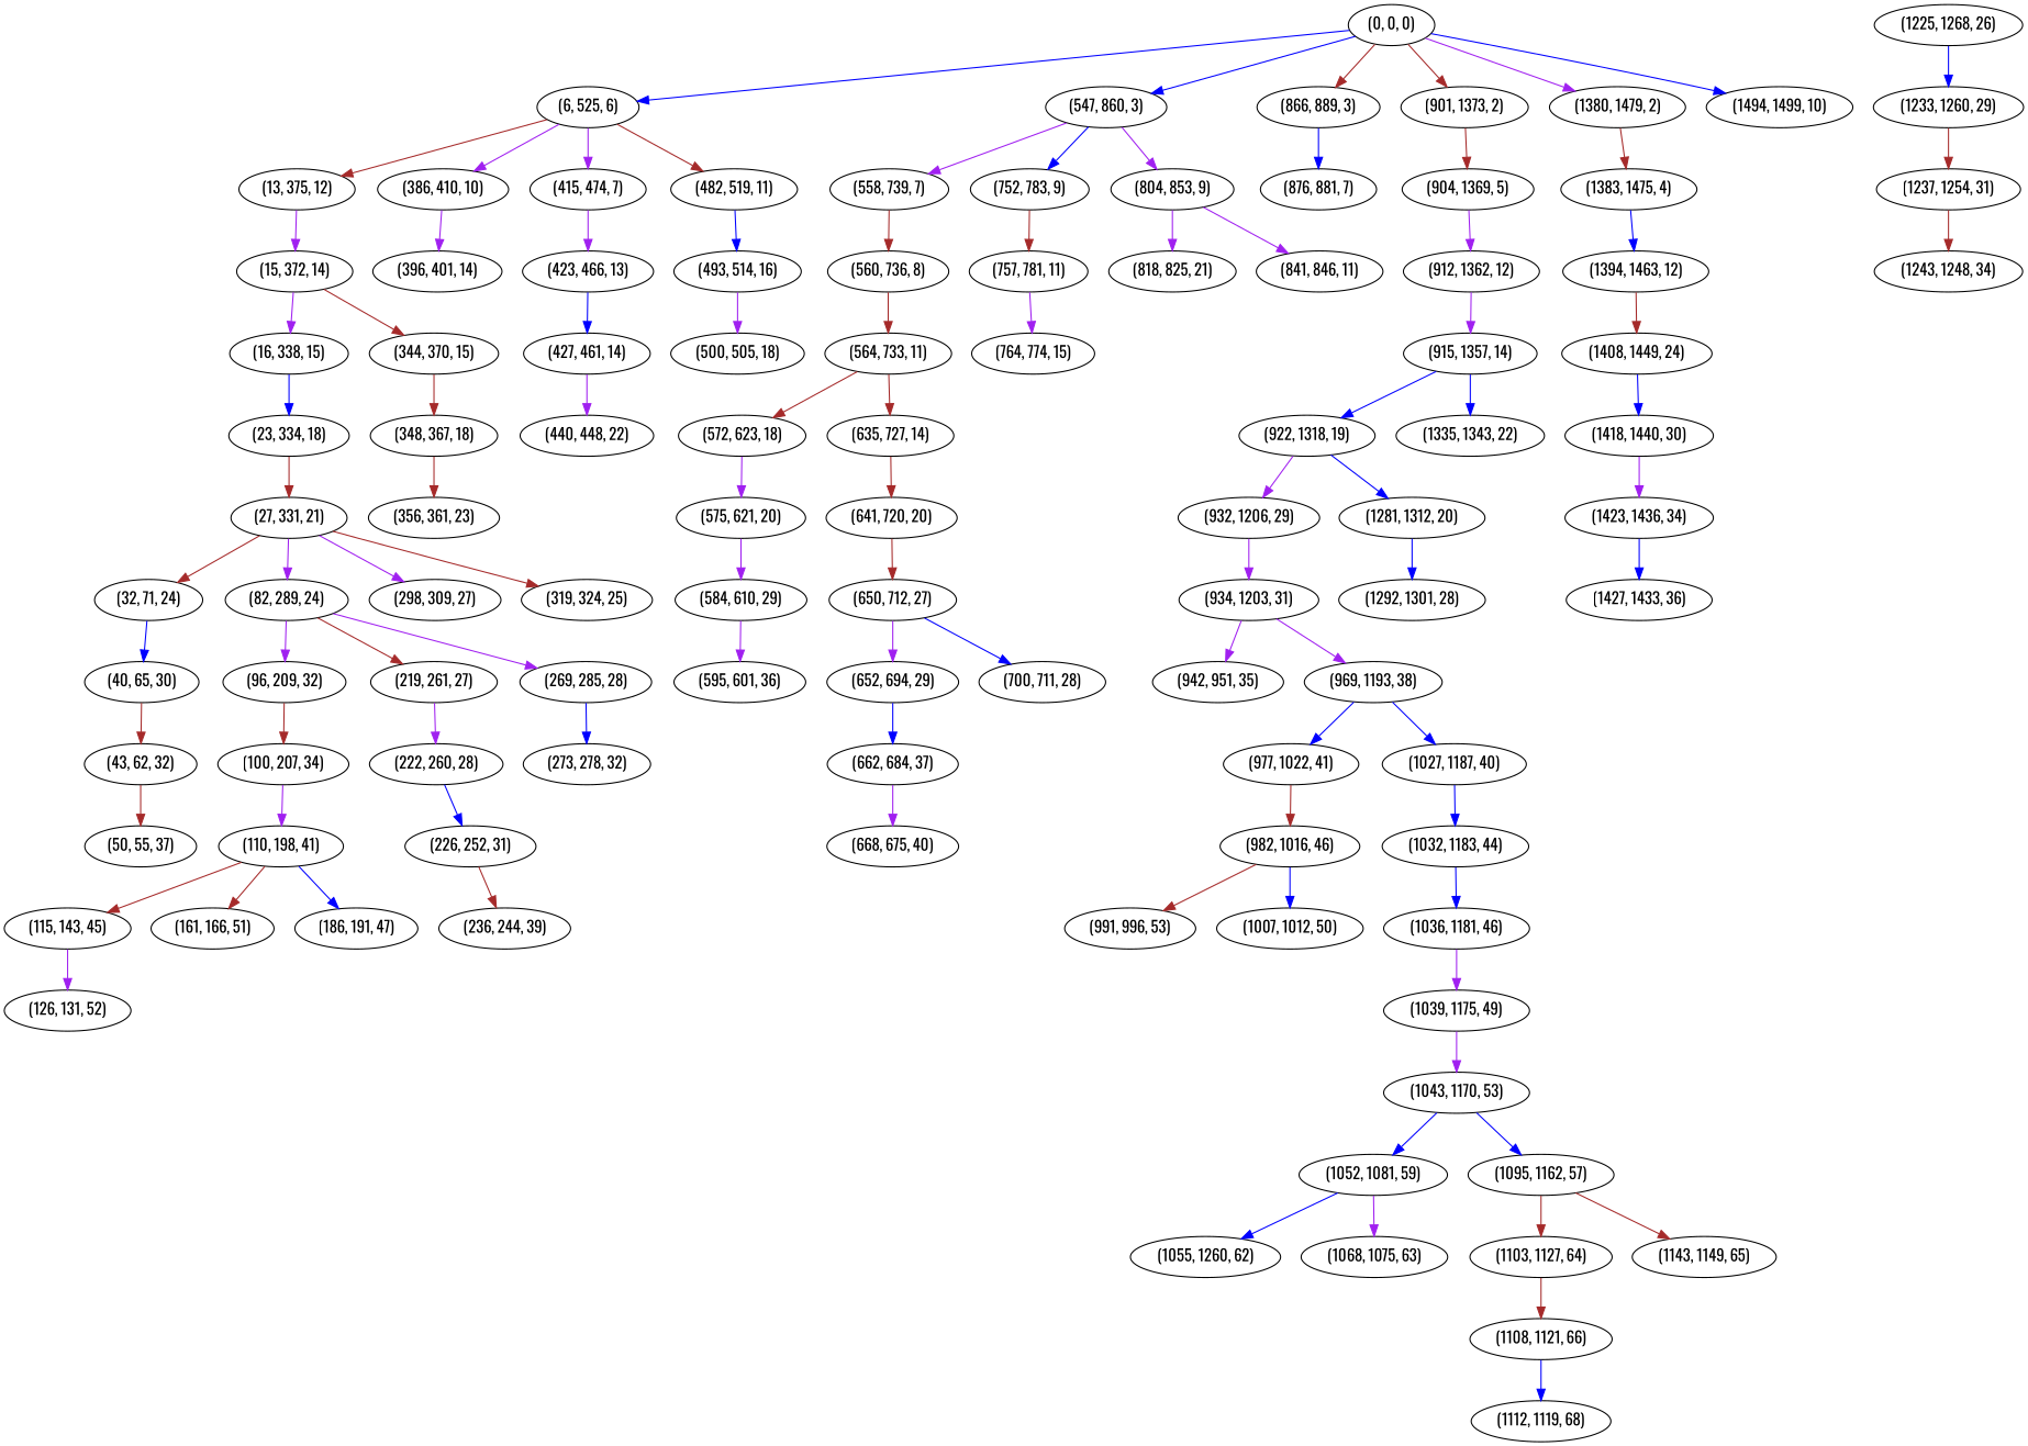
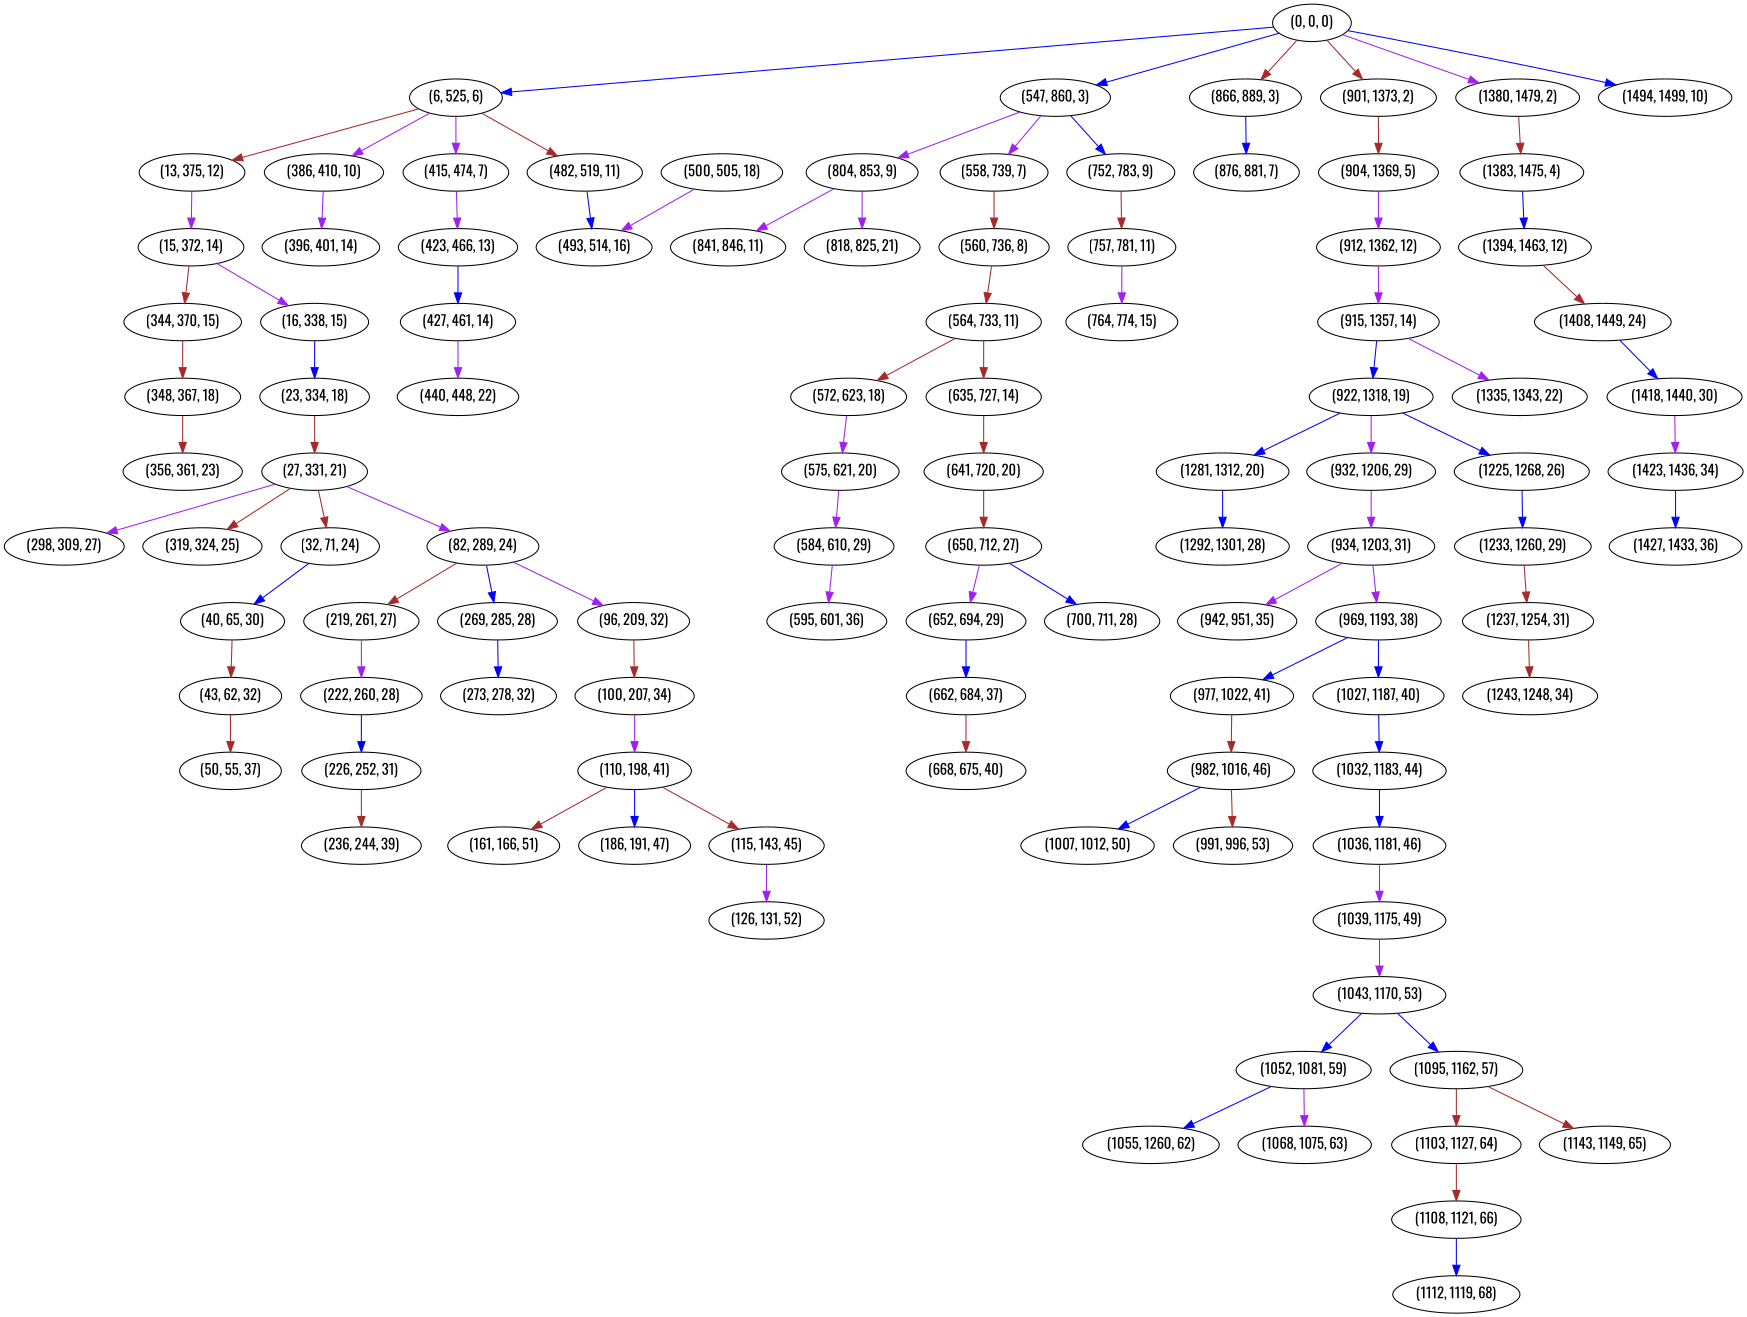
  digraph {
    fontname=Oswald
    node [fontname=Oswald]
    edge [color=brown fontname=Oswald]
    "(0, 0, 0)"
    "(6, 525, 6)"
    "(547, 860, 3)"
    "(866, 889, 3)"
    "(901, 1373, 2)"
    "(1380, 1479, 2)"
    "(1494, 1499, 10)"
    "(13, 375, 12)"
    "(386, 410, 10)"
    "(415, 474, 7)"
    "(482, 519, 11)"
    "(558, 739, 7)"
    "(752, 783, 9)"
    "(804, 853, 9)"
    "(876, 881, 7)"
    "(904, 1369, 5)"
    "(1383, 1475, 4)"
    "(15, 372, 14)"
    "(396, 401, 14)"
    "(423, 466, 13)"
    "(493, 514, 16)"
    "(16, 338, 15)"
    "(344, 370, 15)"
    "(23, 334, 18)"
    "(348, 367, 18)"
    "(27, 331, 21)"
    "(32, 71, 24)"
    "(82, 289, 24)"
    "(298, 309, 27)"
    "(319, 324, 25)"
    "(40, 65, 30)"
    "(96, 209, 32)"
    "(219, 261, 27)"
    "(269, 285, 28)"
    "(43, 62, 32)"
    "(50, 55, 37)"
    "(100, 207, 34)"
    "(222, 260, 28)"
    "(273, 278, 32)"
    "(110, 198, 41)"
    "(115, 143, 45)"
    "(161, 166, 51)"
    "(186, 191, 47)"
    "(126, 131, 52)"
    "(226, 252, 31)"
    "(236, 244, 39)"
    "(356, 361, 23)"
    "(427, 461, 14)"
    "(440, 448, 22)"
    "(500, 505, 18)"
    "(560, 736, 8)"
    "(757, 781, 11)"
    "(818, 825, 21)"
    "(841, 846, 11)"
    "(564, 733, 11)"
    "(572, 623, 18)"
    "(635, 727, 14)"
    "(575, 621, 20)"
    "(641, 720, 20)"
    "(584, 610, 29)"
    "(595, 601, 36)"
    "(650, 712, 27)"
    "(652, 694, 29)"
    "(700, 711, 28)"
    "(662, 684, 37)"
    "(668, 675, 40)"
    "(764, 774, 15)"
    "(912, 1362, 12)"
    "(915, 1357, 14)"
    "(922, 1318, 19)"
    "(1335, 1343, 22)"
    "(932, 1206, 29)"
    "(1225, 1268, 26)"
    "(1281, 1312, 20)"
    "(934, 1203, 31)"
    "(1233, 1260, 29)"
    "(1292, 1301, 28)"
    "(942, 951, 35)"
    "(969, 1193, 38)"
    "(977, 1022, 41)"
    "(1027, 1187, 40)"
    "(982, 1016, 46)"
    "(1032, 1183, 44)"
    "(991, 996, 53)"
    "(1007, 1012, 50)"
    "(1036, 1181, 46)"
    "(1039, 1175, 49)"
    "(1043, 1170, 53)"
    "(1052, 1081, 59)"
    "(1095, 1162, 57)"
    n91 [label="(1055, 1260, 62)"]
    "(1068, 1075, 63)"
    "(1103, 1127, 64)"
    "(1143, 1149, 65)"
    "(1108, 1121, 66)"
    "(1112, 1119, 68)"
    "(1237, 1254, 31)"
    "(1243, 1248, 34)"
    "(1394, 1463, 12)"
    "(1408, 1449, 24)"
    "(1418, 1440, 30)"
    "(1423, 1436, 34)"
    "(1427, 1433, 36)"
    "(0, 0, 0)" -> "(6, 525, 6)" [color=blue]
    "(0, 0, 0)" -> "(547, 860, 3)" [color=blue]
    "(0, 0, 0)" -> "(866, 889, 3)"
    "(0, 0, 0)" -> "(901, 1373, 2)"
    "(0, 0, 0)" -> "(1380, 1479, 2)" [color=purple]
    "(0, 0, 0)" -> "(1494, 1499, 10)" [color=blue]
    "(6, 525, 6)" -> "(13, 375, 12)"
    "(6, 525, 6)" -> "(386, 410, 10)" [color=purple]
    "(6, 525, 6)" -> "(415, 474, 7)" [color=purple]
    "(6, 525, 6)" -> "(482, 519, 11)"
    "(547, 860, 3)" -> "(558, 739, 7)" [color=purple]
    "(547, 860, 3)" -> "(752, 783, 9)" [color=blue]
    "(547, 860, 3)" -> "(804, 853, 9)" [color=purple]
    "(866, 889, 3)" -> "(876, 881, 7)" [color=blue]
    "(901, 1373, 2)" -> "(904, 1369, 5)"
    "(1380, 1479, 2)" -> "(1383, 1475, 4)"
    "(13, 375, 12)" -> "(15, 372, 14)" [color=purple]
    "(386, 410, 10)" -> "(396, 401, 14)" [color=purple]
    "(415, 474, 7)" -> "(423, 466, 13)" [color=purple]
    "(482, 519, 11)" -> "(493, 514, 16)" [color=blue]
    "(558, 739, 7)" -> "(560, 736, 8)"
    "(752, 783, 9)" -> "(757, 781, 11)"
    "(804, 853, 9)" -> "(818, 825, 21)" [color=purple]
    "(804, 853, 9)" -> "(841, 846, 11)" [color=purple]
    "(904, 1369, 5)" -> "(912, 1362, 12)" [color=purple]
    "(1383, 1475, 4)" -> "(1394, 1463, 12)" [color=blue]
    "(15, 372, 14)" -> "(16, 338, 15)" [color=purple]
    "(15, 372, 14)" -> "(344, 370, 15)"
    "(423, 466, 13)" -> "(427, 461, 14)" [color=blue]
-   "(493, 514, 16)" -> "(500, 505, 18)" [color=purple]
+   "(500, 505, 18)" -> "(493, 514, 16)" [color=purple]
    "(16, 338, 15)" -> "(23, 334, 18)" [color=blue]
    "(344, 370, 15)" -> "(348, 367, 18)"
    "(23, 334, 18)" -> "(27, 331, 21)"
    "(348, 367, 18)" -> "(356, 361, 23)"
    "(27, 331, 21)" -> "(32, 71, 24)"
    "(27, 331, 21)" -> "(82, 289, 24)" [color=purple]
    "(27, 331, 21)" -> "(298, 309, 27)" [color=purple]
    "(27, 331, 21)" -> "(319, 324, 25)"
    "(32, 71, 24)" -> "(40, 65, 30)" [color=blue]
    "(82, 289, 24)" -> "(96, 209, 32)" [color=purple]
    "(82, 289, 24)" -> "(219, 261, 27)"
-   "(82, 289, 24)" -> "(269, 285, 28)" [color=purple]
+   "(82, 289, 24)" -> "(269, 285, 28)" [color=blue]
    "(40, 65, 30)" -> "(43, 62, 32)"
    "(96, 209, 32)" -> "(100, 207, 34)"
    "(219, 261, 27)" -> "(222, 260, 28)" [color=purple]
    "(269, 285, 28)" -> "(273, 278, 32)" [color=blue]
    "(43, 62, 32)" -> "(50, 55, 37)"
    "(100, 207, 34)" -> "(110, 198, 41)" [color=purple]
    "(222, 260, 28)" -> "(226, 252, 31)" [color=blue]
    "(110, 198, 41)" -> "(115, 143, 45)"
    "(110, 198, 41)" -> "(161, 166, 51)"
    "(110, 198, 41)" -> "(186, 191, 47)" [color=blue]
    "(115, 143, 45)" -> "(126, 131, 52)" [color=purple]
    "(226, 252, 31)" -> "(236, 244, 39)"
    "(427, 461, 14)" -> "(440, 448, 22)" [color=purple]
    "(560, 736, 8)" -> "(564, 733, 11)"
    "(757, 781, 11)" -> "(764, 774, 15)" [color=purple]
    "(564, 733, 11)" -> "(572, 623, 18)"
    "(564, 733, 11)" -> "(635, 727, 14)"
    "(572, 623, 18)" -> "(575, 621, 20)" [color=purple]
    "(635, 727, 14)" -> "(641, 720, 20)"
    "(575, 621, 20)" -> "(584, 610, 29)" [color=purple]
    "(641, 720, 20)" -> "(650, 712, 27)"
    "(584, 610, 29)" -> "(595, 601, 36)" [color=purple]
    "(650, 712, 27)" -> "(652, 694, 29)" [color=purple]
    "(650, 712, 27)" -> "(700, 711, 28)" [color=blue]
    "(652, 694, 29)" -> "(662, 684, 37)" [color=blue]
-   "(662, 684, 37)" -> "(668, 675, 40)" [color=purple]
+   "(662, 684, 37)" -> "(668, 675, 40)"
    "(912, 1362, 12)" -> "(915, 1357, 14)" [color=purple]
    "(915, 1357, 14)" -> "(922, 1318, 19)" [color=blue]
-   "(915, 1357, 14)" -> "(1335, 1343, 22)" [color=blue]
+   "(915, 1357, 14)" -> "(1335, 1343, 22)" [color=purple]
    "(922, 1318, 19)" -> "(932, 1206, 29)" [color=purple]
+   "(922, 1318, 19)" -> "(1225, 1268, 26)" [color=blue]
    "(922, 1318, 19)" -> "(1281, 1312, 20)" [color=blue]
    "(932, 1206, 29)" -> "(934, 1203, 31)" [color=purple]
    "(1225, 1268, 26)" -> "(1233, 1260, 29)" [color=blue]
    "(1281, 1312, 20)" -> "(1292, 1301, 28)" [color=blue]
    "(934, 1203, 31)" -> "(942, 951, 35)" [color=purple]
    "(934, 1203, 31)" -> "(969, 1193, 38)" [color=purple]
    "(1233, 1260, 29)" -> "(1237, 1254, 31)"
    "(969, 1193, 38)" -> "(977, 1022, 41)" [color=blue]
    "(969, 1193, 38)" -> "(1027, 1187, 40)" [color=blue]
    "(977, 1022, 41)" -> "(982, 1016, 46)"
    "(1027, 1187, 40)" -> "(1032, 1183, 44)" [color=blue]
    "(982, 1016, 46)" -> "(991, 996, 53)"
    "(982, 1016, 46)" -> "(1007, 1012, 50)" [color=blue]
    "(1032, 1183, 44)" -> "(1036, 1181, 46)" [color=blue]
    "(1036, 1181, 46)" -> "(1039, 1175, 49)" [color=purple]
    "(1039, 1175, 49)" -> "(1043, 1170, 53)" [color=purple]
    "(1043, 1170, 53)" -> "(1052, 1081, 59)" [color=blue]
    "(1043, 1170, 53)" -> "(1095, 1162, 57)" [color=blue]
    "(1052, 1081, 59)" -> n91 [color=blue]
    "(1052, 1081, 59)" -> "(1068, 1075, 63)" [color=purple]
    "(1095, 1162, 57)" -> "(1103, 1127, 64)"
    "(1095, 1162, 57)" -> "(1143, 1149, 65)"
    "(1103, 1127, 64)" -> "(1108, 1121, 66)"
    "(1108, 1121, 66)" -> "(1112, 1119, 68)" [color=blue]
    "(1237, 1254, 31)" -> "(1243, 1248, 34)"
    "(1394, 1463, 12)" -> "(1408, 1449, 24)"
    "(1408, 1449, 24)" -> "(1418, 1440, 30)" [color=blue]
    "(1418, 1440, 30)" -> "(1423, 1436, 34)" [color=purple]
    "(1423, 1436, 34)" -> "(1427, 1433, 36)" [color=blue]
  }
